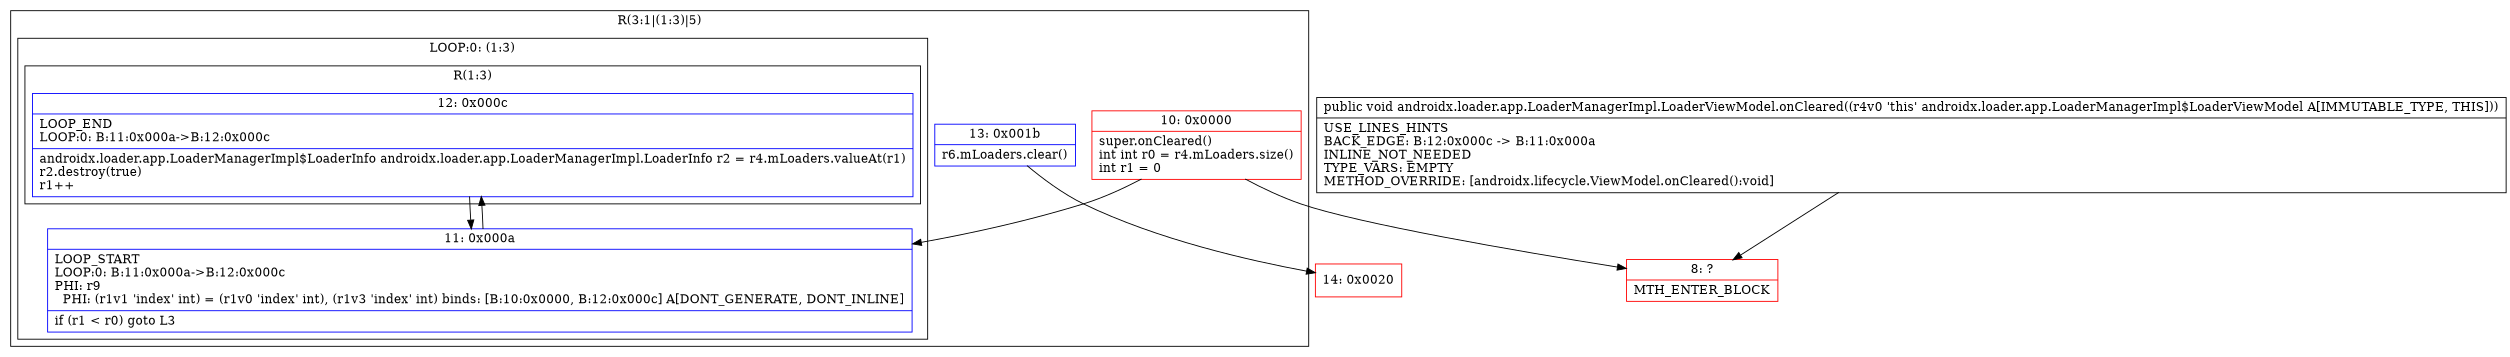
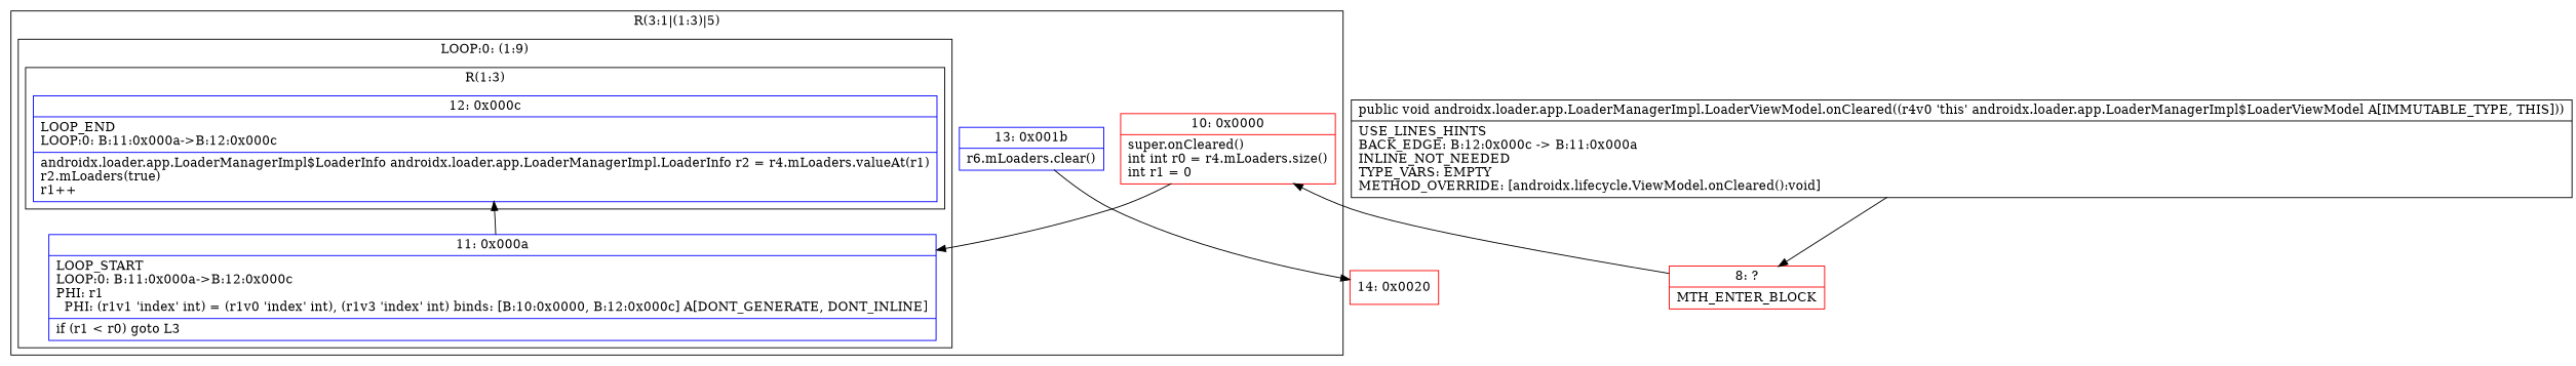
  digraph {
    node [color=blue shape=record]
-   n1 [label="{12\:\ 0x000c|LOOP_END\lLOOP:0: B:11:0x000a\-\>B:12:0x000c\l|androidx.loader.app.LoaderManagerImpl$LoaderInfo androidx.loader.app.LoaderManagerImpl.LoaderInfo r2 = r4.mLoaders.valueAt(r1)\lr2.destroy(true)\lr1++\l}"]
-   n2 [label="{11\:\ 0x000a|LOOP_START\lLOOP:0: B:11:0x000a\-\>B:12:0x000c\lPHI: r9 \l  PHI: (r1v1 'index' int) = (r1v0 'index' int), (r1v3 'index' int) binds: [B:10:0x0000, B:12:0x000c] A[DONT_GENERATE, DONT_INLINE]\l|if (r1 \< r0) goto L3\l}"]
+   n1 [label="{12\:\ 0x000c|LOOP_END\lLOOP:0: B:11:0x000a\-\>B:12:0x000c\l|androidx.loader.app.LoaderManagerImpl$LoaderInfo androidx.loader.app.LoaderManagerImpl.LoaderInfo r2 = r4.mLoaders.valueAt(r1)\lr2.mLoaders(true)\lr1++\l}"]
+   n2 [label="{11\:\ 0x000a|LOOP_START\lLOOP:0: B:11:0x000a\-\>B:12:0x000c\lPHI: r1 \l  PHI: (r1v1 'index' int) = (r1v0 'index' int), (r1v3 'index' int) binds: [B:10:0x0000, B:12:0x000c] A[DONT_GENERATE, DONT_INLINE]\l|if (r1 \< r0) goto L3\l}"]
    n3 [color=red label="{10\:\ 0x0000|super.onCleared()\lint int r0 = r4.mLoaders.size()\lint r1 = 0\l}"]
    n4 [label="{13\:\ 0x001b|r6.mLoaders.clear()\l}"]
    n5 [color=red label="{14\:\ 0x0020}"]
    n6 [color=red label="{8\:\ ?|MTH_ENTER_BLOCK\l}"]
    n7 [label="{public void androidx.loader.app.LoaderManagerImpl.LoaderViewModel.onCleared((r4v0 'this' androidx.loader.app.LoaderManagerImpl$LoaderViewModel A[IMMUTABLE_TYPE, THIS]))  | USE_LINES_HINTS\lBACK_EDGE: B:12:0x000c \-\> B:11:0x000a\lINLINE_NOT_NEEDED\lTYPE_VARS: EMPTY\lMETHOD_OVERRIDE: [androidx.lifecycle.ViewModel.onCleared():void]\l}" color=""]
    subgraph cluster_1 {
      label="R(3:1|(1:3)|5)"
      n3
      n4
      subgraph cluster_2 {
-       label="LOOP:0: (1:3)"
+       label="LOOP:0: (1:9)"
        n2
        subgraph cluster_3 {
          label="R(1:3)"
          n1
        }
      }
    }
-   n1 -> n2
    n2 -> n1
    n3 -> n2
    n4 -> n5
-   n3 -> n6
+   n6 -> n3
    n7 -> n6
  }
